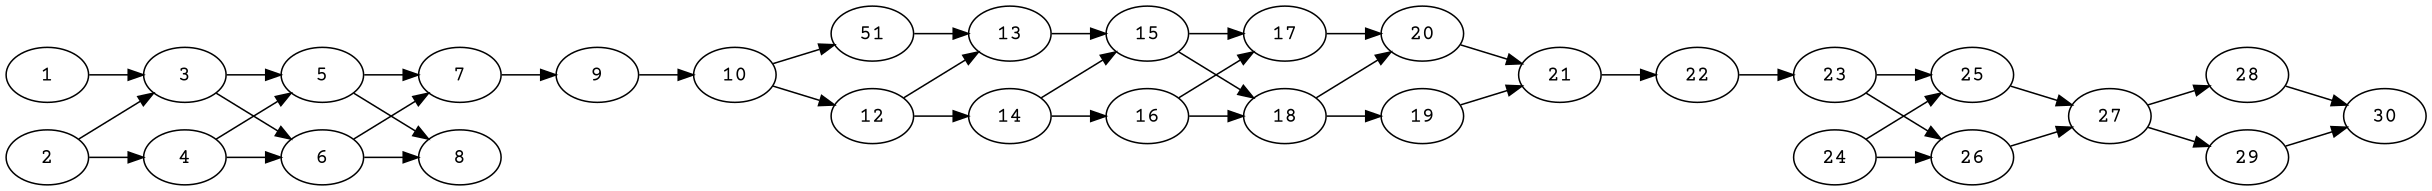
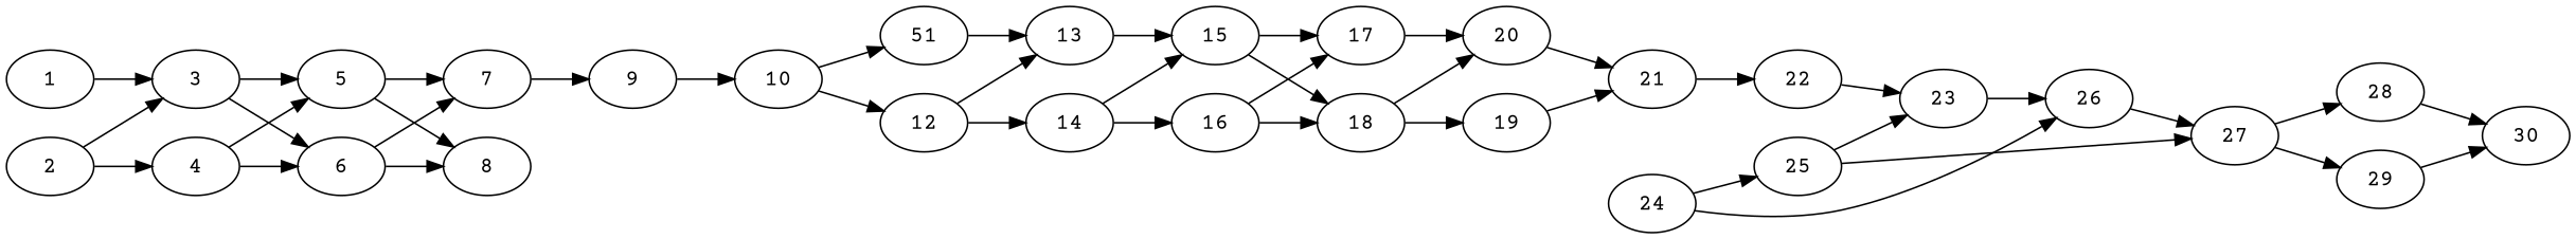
  digraph {
    fontname="Courier Prime"
    rankdir=LR
    node [alpha=0.02 fontname="Courier Prime"]
    edge [fontname="Courier Prime"]
    1 [alpha=0.08 expect_size=15981568]
    3 [alpha=0.00 expect_size=9031680]
    5 [expect_size=46435328]
    6 [alpha=0.03 expect_size=36222976]
    7 [expect_size=49820672]
    8 [alpha=0.15 expect_size=34500608]
    2 [alpha=0.15 expect_size=23713792]
    4 [expect_size=35298304]
    9 [alpha=0.14 expect_size=43342848]
    10 [alpha=0.10 expect_size=41885696]
    n11 [alpha=0.17 expect_size=22010880 label=51]
    12 [alpha=0.15 expect_size=40951808]
    13 [alpha=0.04 expect_size=28002304]
    14 [alpha=0.17 expect_size=28470272]
    15 [alpha=0.03 expect_size=33887232]
    16 [alpha=0.05 expect_size=37491712]
    17 [alpha=0.03 expect_size=44045312]
    18 [alpha=0.18 expect_size=48892928]
    20 [alpha=0.16 expect_size=22947840]
    19 [alpha=0.04 expect_size=36598784]
    21 [alpha=0.13 expect_size=47507456]
    22 [alpha=0.18 expect_size=40683520]
    23 [alpha=0.05 expect_size=28597248]
    25 [alpha=0.01 expect_size=28924928]
    26 [alpha=0.11 expect_size=36330496]
    24 [alpha=0.04 expect_size=37062656]
    27 [alpha=0.00 expect_size=48233472]
    28 [alpha=0.01 expect_size=7185408]
    29 [alpha=0.19 expect_size=50566144]
    30 [alpha=0.12 expect_size=11864064]
    1 -> 3
    3 -> 5
    3 -> 6
    5 -> 7
    5 -> 8
    6 -> 7
    6 -> 8
    7 -> 9
    2 -> 3
    2 -> 4
    4 -> 5
    4 -> 6
    9 -> 10
    10 -> n11
    10 -> 12
    n11 -> 13
    12 -> 13
    12 -> 14
    13 -> 15
    14 -> 15
    14 -> 16
    15 -> 17
    15 -> 18
    16 -> 17
    16 -> 18
    17 -> 20
    18 -> 20
    18 -> 19
    20 -> 21
    19 -> 21
    21 -> 22
    22 -> 23
-   23 -> 25
+   25 -> 23
    23 -> 26
    25 -> 27
    26 -> 27
    24 -> 25
    24 -> 26
    27 -> 28
    27 -> 29
    28 -> 30
    29 -> 30
  }
